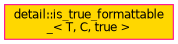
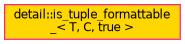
  digraph {
    rankdir=TB
-   n1 [color=deeppink fillcolor=gold fontname=Helvetica fontsize=10 height=0.2 label="detail::is_true_formattable\l_\< T, C, true \>" shape=box style=filled width=0.4]
+   n1 [color=deeppink fillcolor=gold fontname=Helvetica fontsize=10 height=0.2 label="detail::is_tuple_formattable\l_\< T, C, true \>" shape=box style=filled width=0.4]
  }
